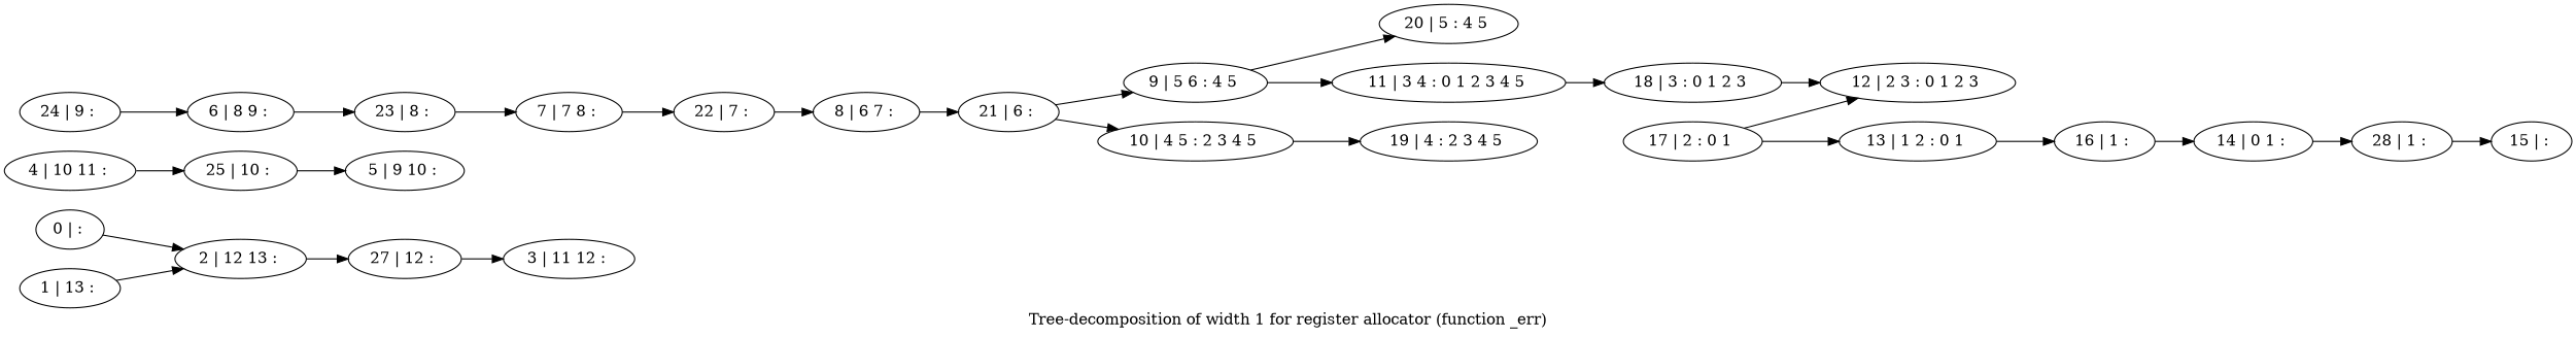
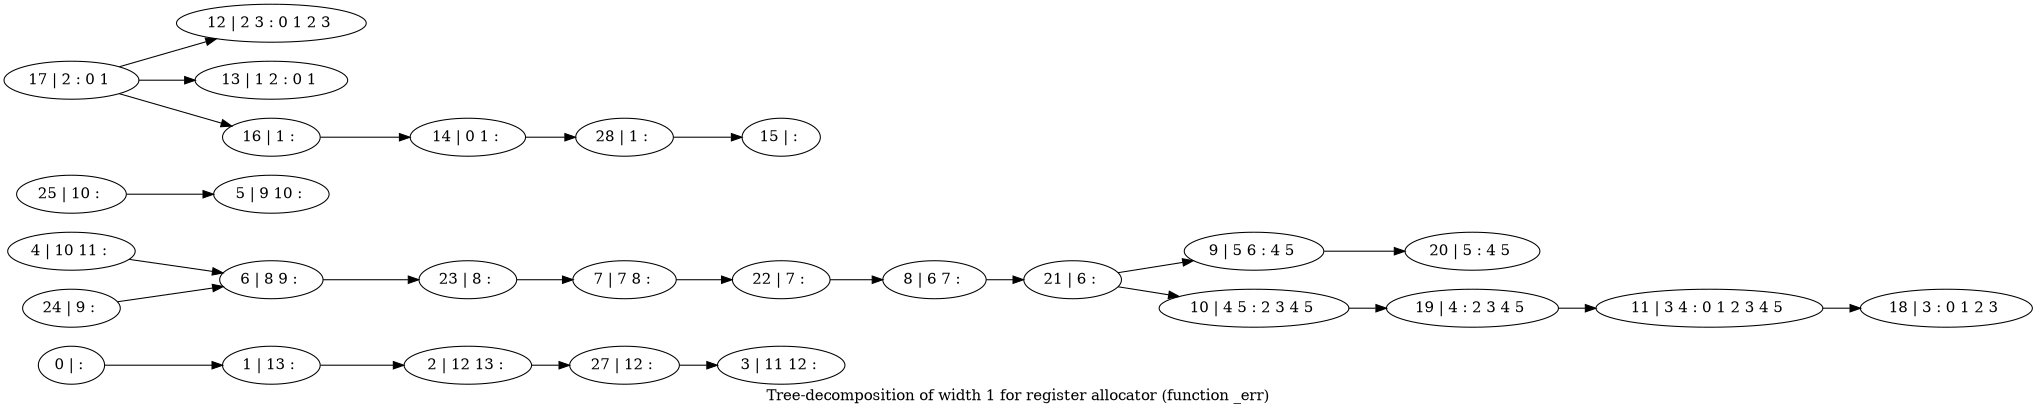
  digraph {
    label="Tree-decomposition of width 1 for register allocator (function _err)"
    rankdir=LR
    n1 [label="0 | : "]
    n2 [label="1 | 13 : "]
    n3 [label="2 | 12 13 : "]
    n4 [label="27 | 12 : "]
    n5 [label="3 | 11 12 : "]
    n6 [label="4 | 10 11 : "]
    n7 [label="25 | 10 : "]
    n8 [label="5 | 9 10 : "]
    n9 [label="24 | 9 : "]
    n10 [label="6 | 8 9 : "]
    n11 [label="23 | 8 : "]
    n12 [label="7 | 7 8 : "]
    n13 [label="22 | 7 : "]
    n14 [label="8 | 6 7 : "]
    n15 [label="21 | 6 : "]
    n16 [label="9 | 5 6 : 4 5 "]
    n17 [label="10 | 4 5 : 2 3 4 5 "]
    n18 [label="20 | 5 : 4 5 "]
    n19 [label="19 | 4 : 2 3 4 5 "]
    n20 [label="11 | 3 4 : 0 1 2 3 4 5 "]
    n21 [label="18 | 3 : 0 1 2 3 "]
    n22 [label="12 | 2 3 : 0 1 2 3 "]
    n23 [label="17 | 2 : 0 1 "]
    n24 [label="13 | 1 2 : 0 1 "]
    n25 [label="16 | 1 : "]
    n26 [label="14 | 0 1 : "]
    n27 [label="28 | 1 : "]
    n28 [label="15 | : "]
-   n1 -> n3
+   n1 -> n2
    n2 -> n3
    n3 -> n4
    n4 -> n5
-   n6 -> n7
+   n6 -> n10
    n7 -> n8
    n9 -> n10
    n10 -> n11
    n11 -> n12
    n12 -> n13
    n13 -> n14
    n14 -> n15
    n15 -> n16
    n15 -> n17
    n16 -> n18
    n17 -> n19
-   n16 -> n20
+   n19 -> n20
    n20 -> n21
-   n21 -> n22
    n23 -> n22
    n23 -> n24
-   n24 -> n25
+   n23 -> n25
    n25 -> n26
    n26 -> n27
    n27 -> n28
  }
